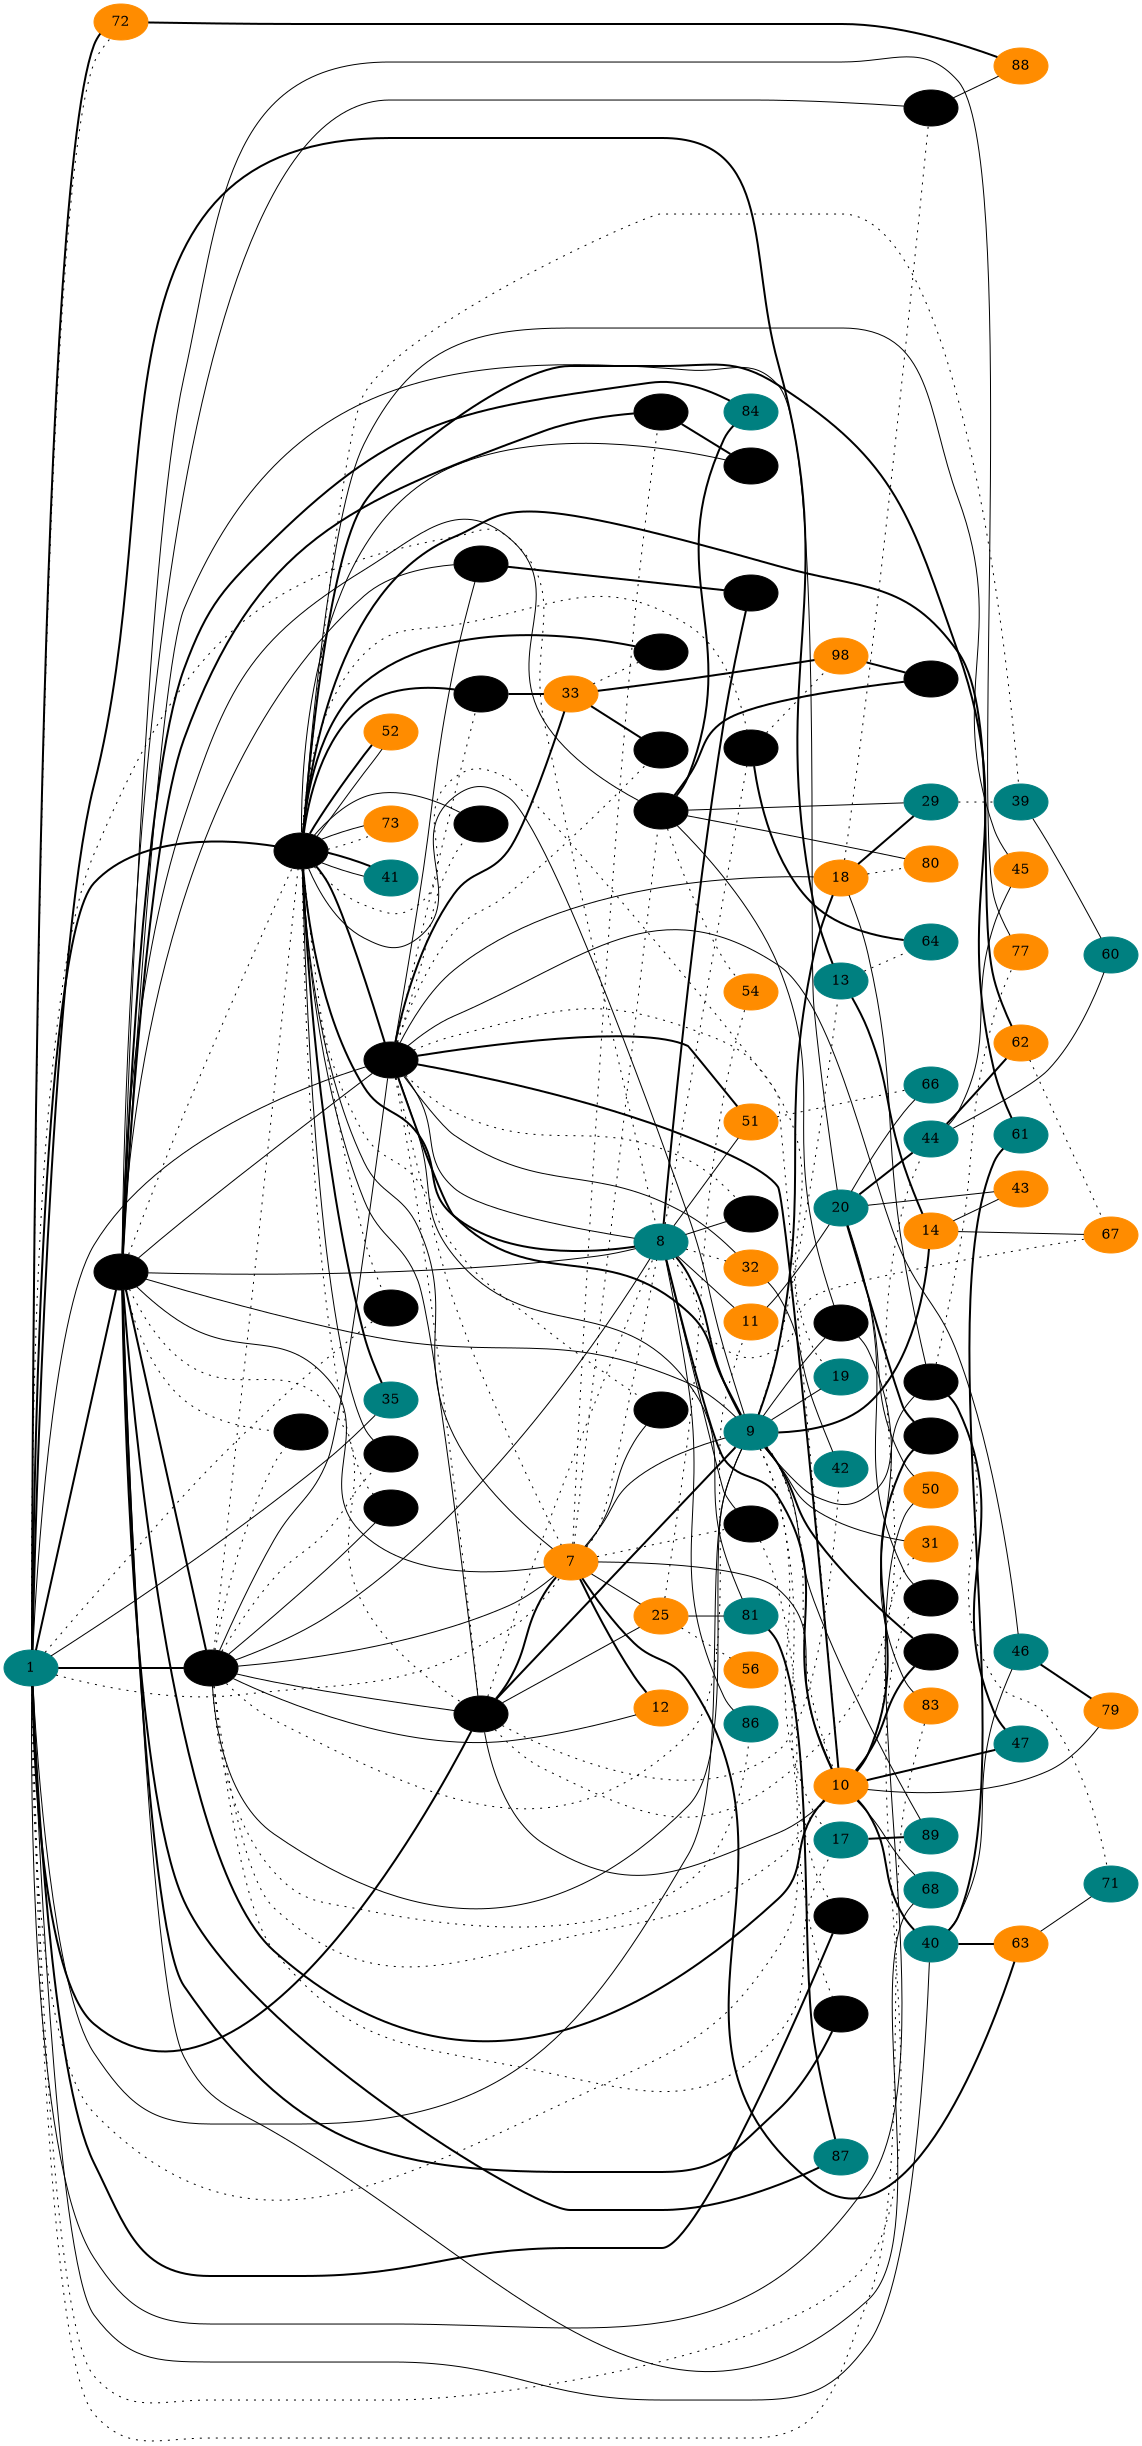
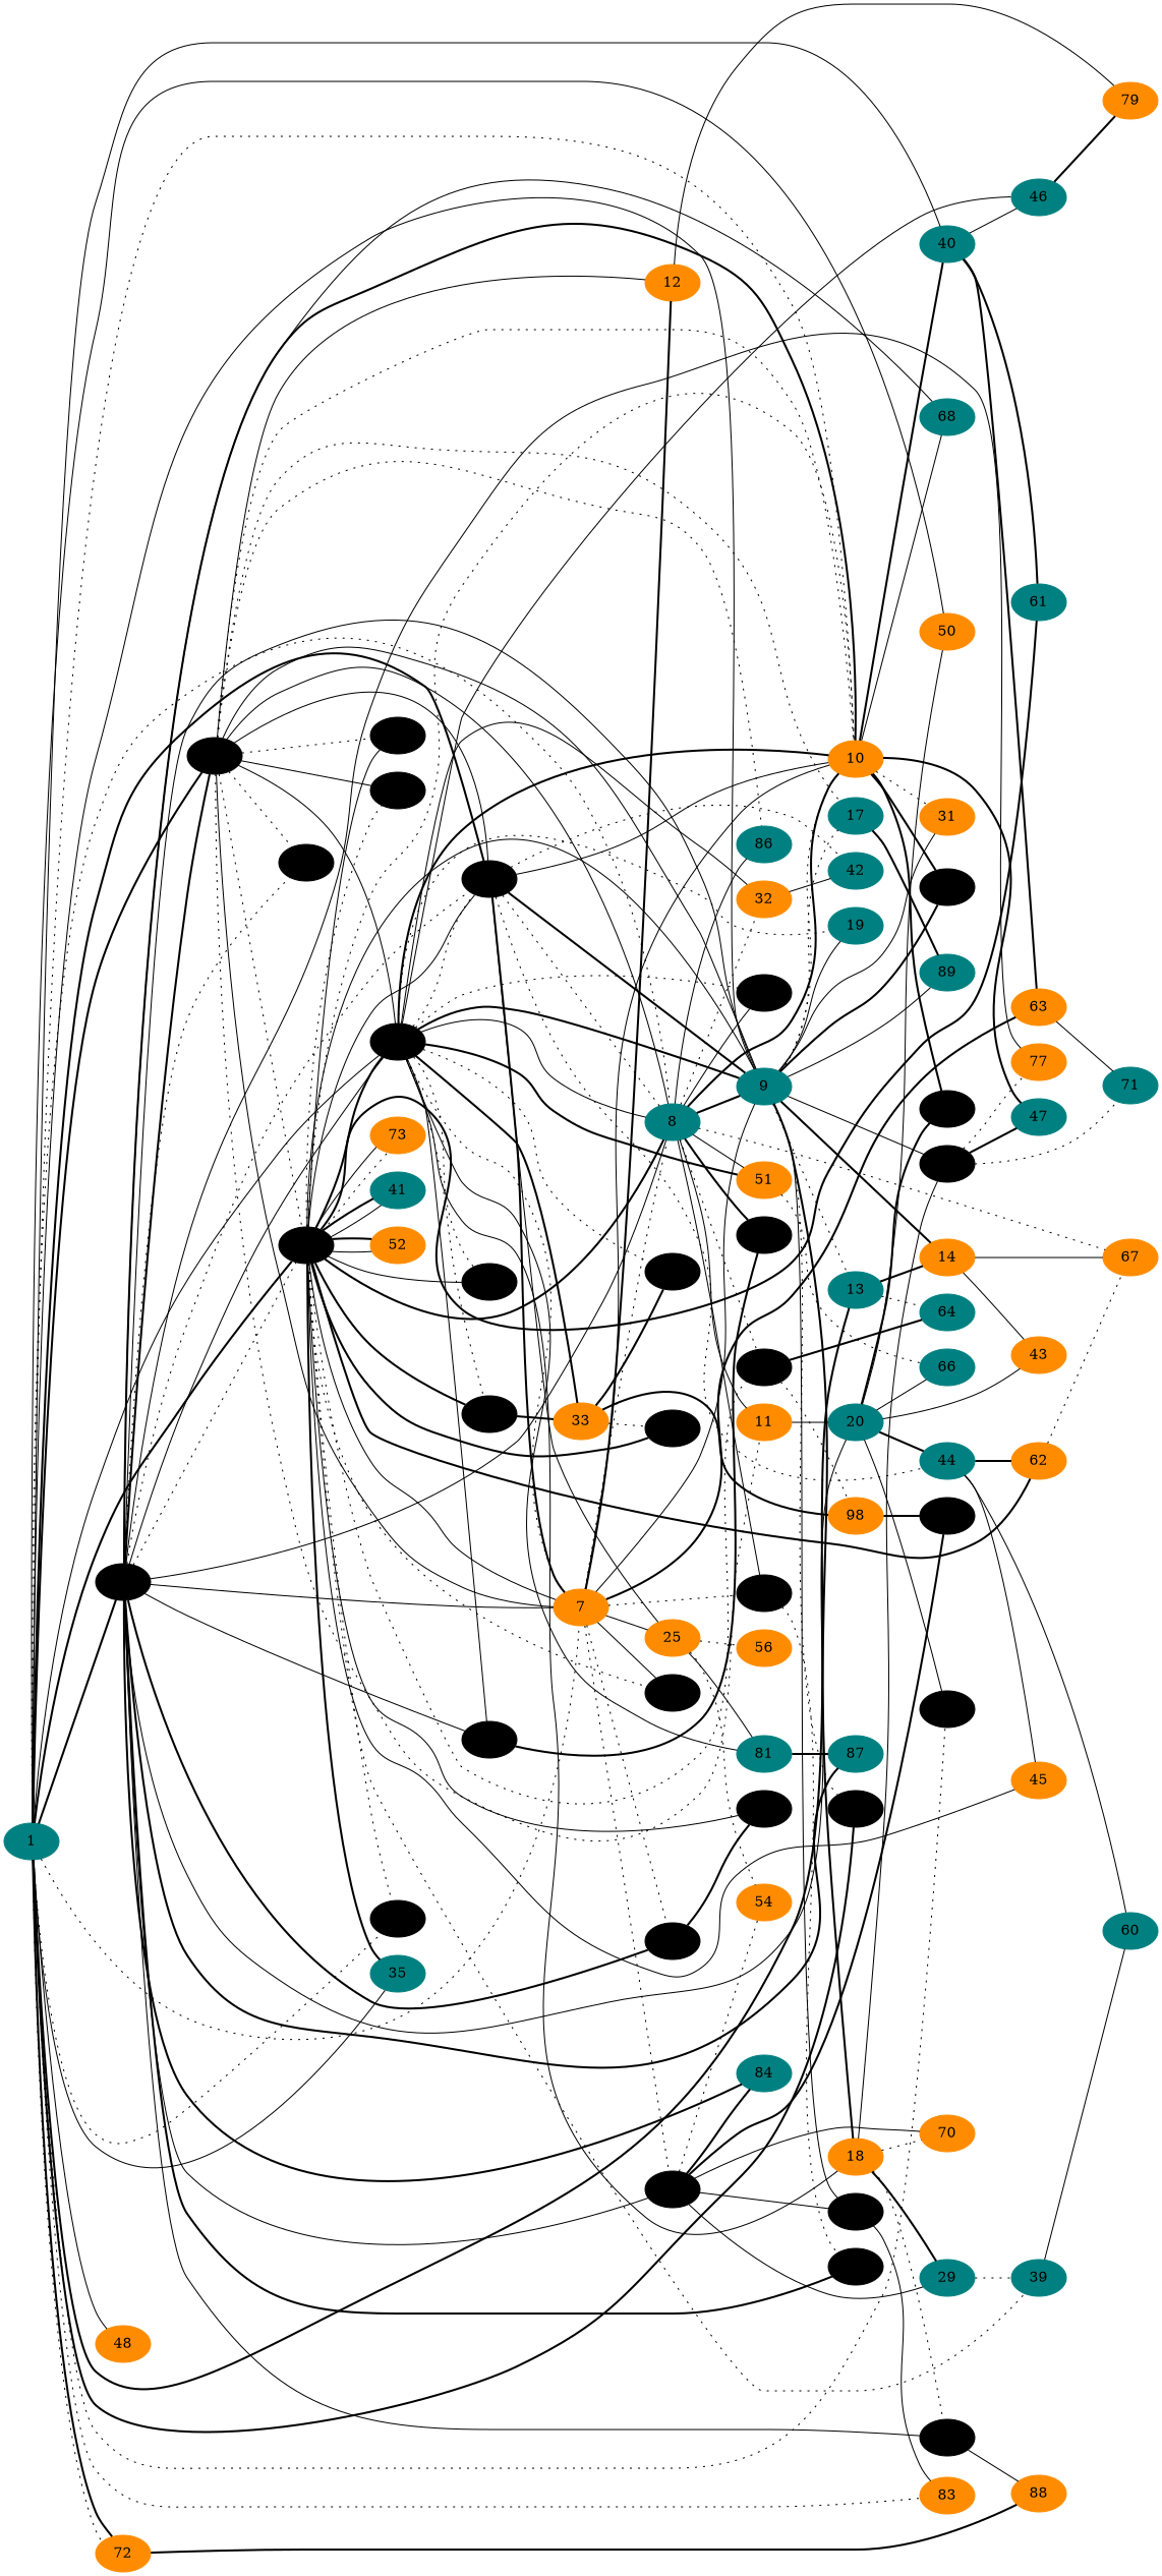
  graph {
    rankdir=LR
    node [color=black style=filled]
    edge [style=solid]
    1 [color=teal]
    2
    3
    4
    5
    6
    7 [color=darkorange]
    8 [color=teal]
    9 [color=teal]
    10 [color=darkorange]
    13 [color=teal]
    27
    35 [color=teal]
    40 [color=teal]
+   48 [color=darkorange]
    50 [color=darkorange]
    57
    72 [color=darkorange]
    82
    83 [color=darkorange]
    15
    20 [color=teal]
    24
    37
    49
    55
    68 [color=teal]
    76
    77 [color=darkorange]
    84 [color=teal]
    87 [color=teal]
    11 [color=darkorange]
    12 [color=darkorange]
    16
    17 [color=teal]
    78
    86 [color=teal]
    22
    23
    30
    34
    39 [color=teal]
    41 [color=teal]
    45 [color=darkorange]
    52 [color=darkorange]
    53
    61 [color=teal]
    62 [color=darkorange]
    73 [color=darkorange]
    75
    18 [color=darkorange]
    19 [color=teal]
    21
    32 [color=darkorange]
    33 [color=darkorange]
    46 [color=teal]
    51 [color=darkorange]
    74
    81 [color=teal]
    25 [color=darkorange]
    42 [color=teal]
    44 [color=teal]
    38
    63 [color=darkorange]
    67 [color=darkorange]
    69
    14 [color=darkorange]
    26
    28
    31 [color=darkorange]
    65
    89 [color=teal]
    47 [color=teal]
    79 [color=darkorange]
    85
    64 [color=teal]
    88 [color=darkorange]
    43 [color=darkorange]
    66 [color=teal]
    29 [color=teal]
-   70 [color=darkorange label=80]
+   70 [color=darkorange]
    54 [color=darkorange]
    59
    n84 [color=darkorange label=98]
    60 [color=teal]
    56 [color=darkorange]
    71 [color=teal]
    1 -- 2 [style=bold]
    1 -- 3 [style=bold]
    1 -- 4 [style=bold]
    1 -- 5
    1 -- 6 [style=bold]
    1 -- 7 [style=dotted]
    1 -- 8 [style=dotted]
    1 -- 9
    1 -- 10 [style=dotted]
    1 -- 13 [style=bold]
    1 -- 27 [style=dotted]
    1 -- 35
    1 -- 40
+   1 -- 48
    1 -- 50
    1 -- 57 [style=bold]
    1 -- 72 [style=dotted]
    1 -- 72 [style=bold]
    1 -- 82 [style=dotted]
    1 -- 83 [style=dotted]
    2 -- 3 [style=bold]
    2 -- 4 [style=dotted]
    2 -- 5
    2 -- 6 [style=dotted]
    2 -- 7
    2 -- 8
    2 -- 9
    2 -- 10 [style=bold]
    2 -- 15 [style=bold]
    2 -- 20
    2 -- 24
    2 -- 37
    2 -- 49
    2 -- 55 [style=dotted]
    2 -- 68
    2 -- 76 [style=bold]
    2 -- 77
    2 -- 84 [style=bold]
    2 -- 87 [style=bold]
    3 -- 4 [style=dotted]
    3 -- 5
    3 -- 6
    3 -- 7
    3 -- 8
    3 -- 9
    3 -- 10 [style=dotted]
    3 -- 55 [style=dotted]
    3 -- 11 [style=dotted]
    3 -- 12
    3 -- 16 [style=dotted]
    3 -- 17 [style=dotted]
    3 -- 78
    3 -- 86 [style=dotted]
    4 -- 5 [style=bold]
    4 -- 6
    4 -- 7
    4 -- 8 [style=bold]
    4 -- 9
    4 -- 10 [style=dotted]
    4 -- 27 [style=dotted]
    4 -- 35 [style=bold]
    4 -- 16
    4 -- 78 [style=dotted]
    4 -- 22 [style=bold]
    4 -- 23 [style=dotted]
    4 -- 30 [style=dotted]
    4 -- 34 [style=bold]
    4 -- 39 [style=dotted]
    4 -- 41
    4 -- 41 [style=bold]
    4 -- 45
    4 -- 52
    4 -- 52 [style=bold]
    4 -- 53
    4 -- 61 [style=bold]
    4 -- 62 [style=bold]
    4 -- 73 [style=dotted]
    4 -- 73
    4 -- 75
    5 -- 6 [style=dotted]
    5 -- 7 [style=dotted]
    5 -- 8
    5 -- 9 [style=bold]
    5 -- 10 [style=bold]
    5 -- 49
    5 -- 22 [style=dotted]
    5 -- 75 [style=dotted]
    5 -- 18
    5 -- 19 [style=dotted]
    5 -- 21 [style=dotted]
    5 -- 32
    5 -- 33 [style=bold]
    5 -- 46
    5 -- 51 [style=bold]
    5 -- 74 [style=dotted]
    5 -- 81
    6 -- 7 [style=bold]
    6 -- 8 [style=dotted]
    6 -- 9 [style=bold]
    6 -- 10
    6 -- 25
    6 -- 42 [style=dotted]
    6 -- 44 [style=dotted]
    7 -- 8 [style=dotted]
    7 -- 9
    7 -- 10
    7 -- 15 [style=dotted]
    7 -- 24 [style=dotted]
    7 -- 12 [style=bold]
    7 -- 30
    7 -- 25
    7 -- 38 [style=dotted]
    7 -- 63 [style=bold]
    8 -- 9 [style=bold]
    8 -- 10 [style=bold]
    8 -- 11
    8 -- 86
    8 -- 23 [style=dotted]
    8 -- 21
    8 -- 32 [style=dotted]
    8 -- 51
    8 -- 38
    8 -- 67 [style=dotted]
    8 -- 69 [style=bold]
    9 -- 10 [style=dotted]
    9 -- 13 [style=dotted]
    9 -- 57 [style=dotted]
    9 -- 17 [style=dotted]
    9 -- 18 [style=bold]
    9 -- 19
    9 -- 14 [style=bold]
    9 -- 26
    9 -- 28
    9 -- 31
    9 -- 65 [style=bold]
    9 -- 89
    10 -- 40 [style=bold]
    10 -- 68
    10 -- 31 [style=dotted]
    10 -- 65 [style=bold]
    10 -- 47 [style=bold]
-   10 -- 79
+   12 -- 79
    10 -- 85 [style=bold]
    13 -- 14 [style=bold]
    13 -- 64 [style=dotted]
    40 -- 61 [style=bold]
    40 -- 46
    40 -- 63 [style=bold]
    72 -- 88 [style=bold]
    15 -- 53 [style=bold]
    20 -- 50
    20 -- 82
    20 -- 44 [style=bold]
    20 -- 85 [style=bold]
    20 -- 43
    20 -- 66
    24 -- 84 [style=bold]
    24 -- 28
    24 -- 29
    24 -- 70
    24 -- 54 [style=dotted]
    24 -- 59 [style=bold]
    37 -- 88
    49 -- 69 [style=bold]
    11 -- 20
    17 -- 89 [style=bold]
    22 -- 33 [style=bold]
    23 -- 64 [style=bold]
    23 -- n84 [style=dotted]
    39 -- 60
    62 -- 67 [style=dotted]
    18 -- 37 [style=dotted]
    18 -- 26
    18 -- 29 [style=bold]
    18 -- 70 [style=dotted]
    32 -- 42
    33 -- 34 [style=dotted]
    33 -- 74 [style=bold]
    33 -- n84 [style=bold]
    46 -- 79 [style=bold]
    51 -- 66 [style=dotted]
    81 -- 87 [style=bold]
    25 -- 81
    25 -- 54 [style=dotted]
    25 -- 56 [style=dotted]
    44 -- 45
    44 -- 62 [style=bold]
    44 -- 60
    38 -- 76 [style=dotted]
    63 -- 71
    14 -- 67
    14 -- 43
    26 -- 77 [style=dotted]
    26 -- 47 [style=bold]
    26 -- 71 [style=dotted]
    28 -- 83
    29 -- 39 [style=dotted]
    n84 -- 59 [style=bold]
  }
